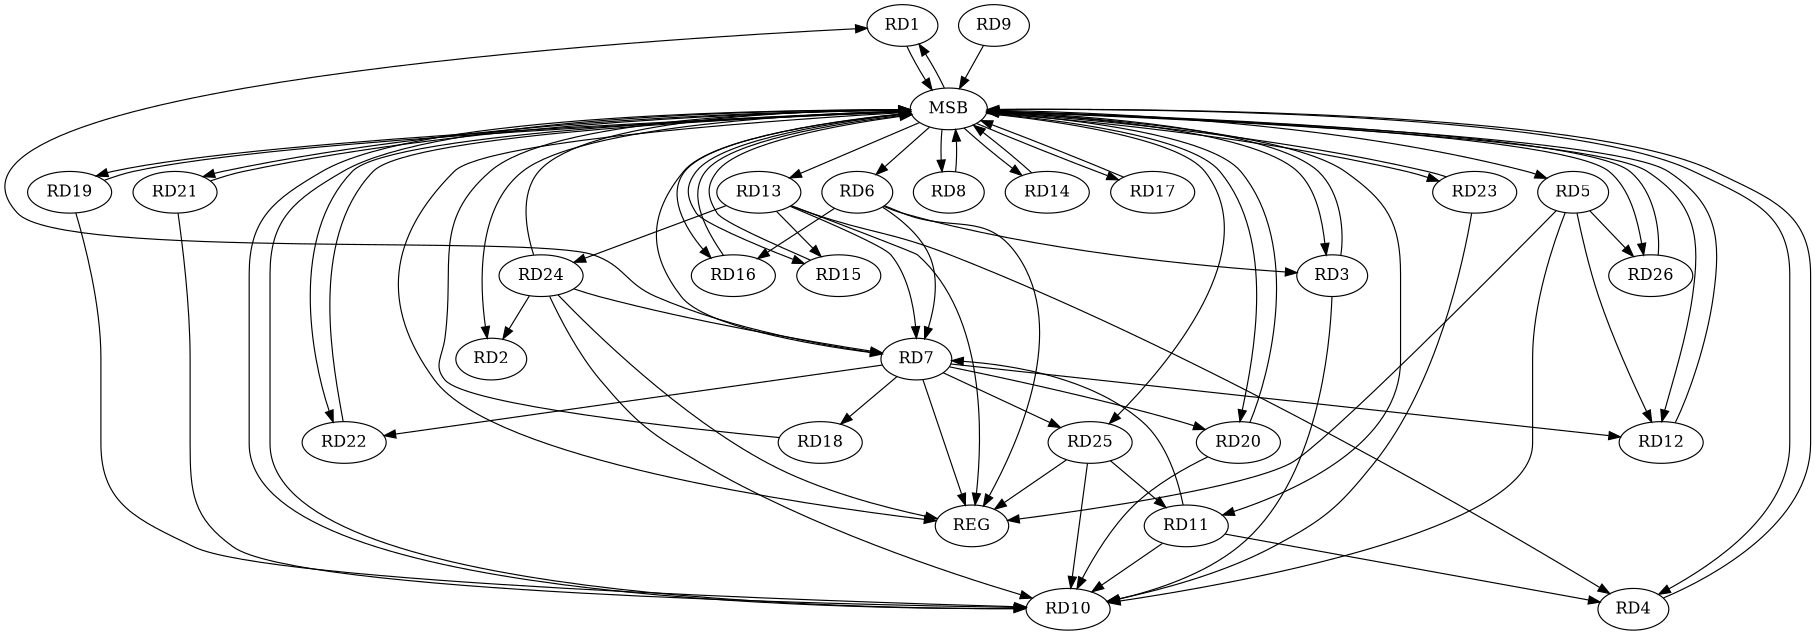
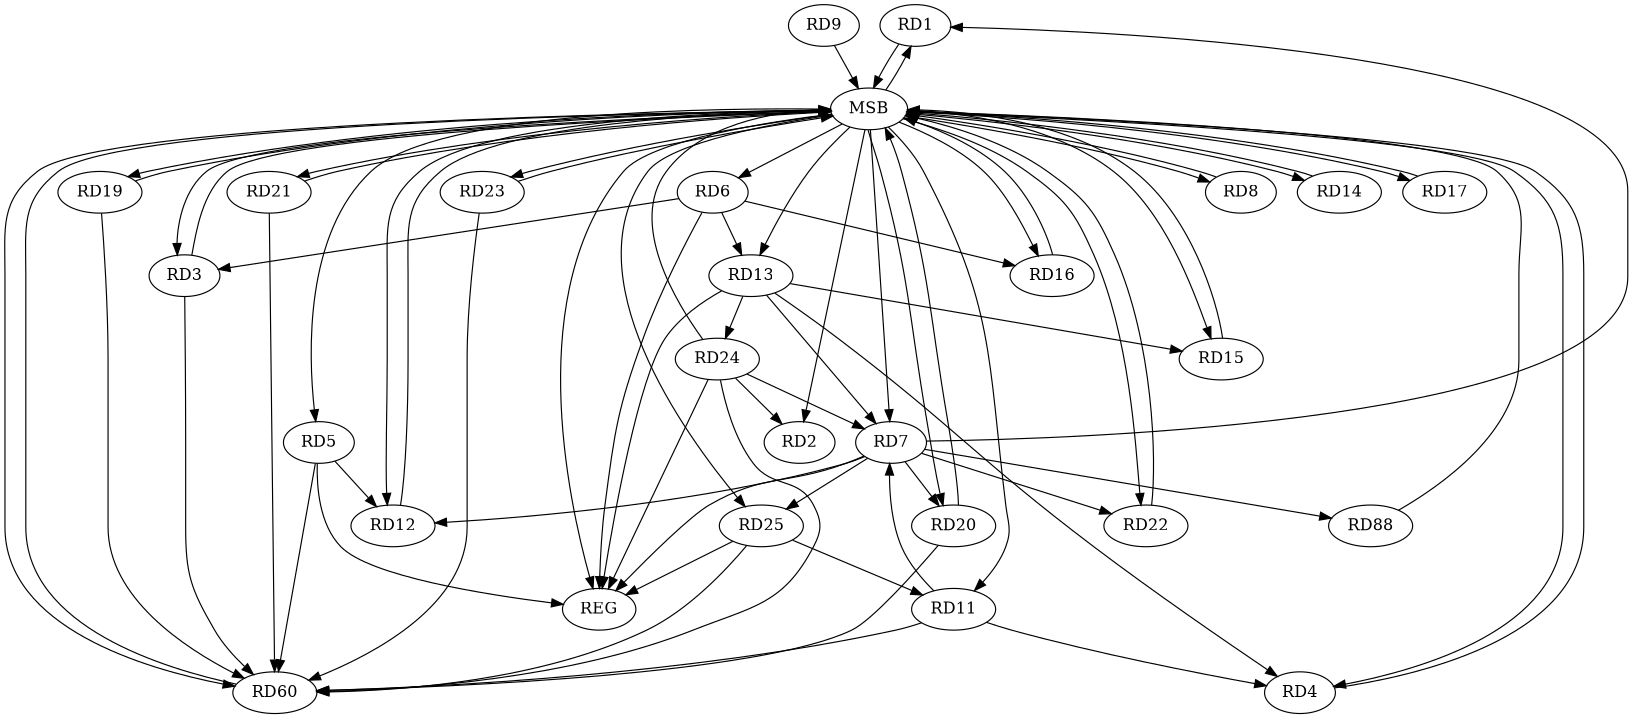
  strict digraph {
    n1 [label=RD1]
    n2 [label=MSB]
    n3 [label=RD2]
    n4 [label=RD3]
-   n5 [label=RD10]
+   n5 [label=RD60]
    n6 [label=RD4]
    n7 [label=RD5]
    n8 [label=RD12]
-   n9 [label=RD26]
    n10 [label=REG]
    n11 [label=RD6]
    n12 [label=RD13]
    n13 [label=RD16]
    n14 [label=RD7]
    n15 [label=RD20]
    n16 [label=RD22]
    n17 [label=RD25]
    n18 [label=RD8]
    n19 [label=RD11]
    n20 [label=RD15]
    n21 [label=RD14]
    n22 [label=RD17]
    n23 [label=RD19]
    n24 [label=RD21]
    n25 [label=RD23]
    n26 [label=RD24]
-   n27 [label=RD18]
+   n27 [label=RD88]
    n28 [label=RD9]
    n1 -> n2
    n2 -> n1
    n2 -> n3
    n2 -> n4
    n2 -> n5
    n2 -> n6
    n2 -> n7
    n2 -> n8
-   n2 -> n9
    n2 -> n10
    n2 -> n11
    n2 -> n12
    n2 -> n13
    n2 -> n14
    n2 -> n15
    n2 -> n16
    n2 -> n17
    n2 -> n18
    n2 -> n19
    n2 -> n20
    n2 -> n21
    n2 -> n22
    n2 -> n23
    n2 -> n24
    n2 -> n25
    n4 -> n2
    n4 -> n5
    n5 -> n2
    n6 -> n2
    n7 -> n5
    n7 -> n8
-   n7 -> n9
    n7 -> n10
    n8 -> n2
-   n9 -> n2
    n11 -> n4
    n11 -> n10
-   n11 -> n14
+   n11 -> n12
    n11 -> n13
    n12 -> n6
    n12 -> n10
    n12 -> n14
    n12 -> n20
    n12 -> n26
    n13 -> n2
    n14 -> n1
    n14 -> n8
    n14 -> n10
    n14 -> n15
    n14 -> n16
    n14 -> n17
    n14 -> n27
    n15 -> n2
    n15 -> n5
    n16 -> n2
    n17 -> n5
    n17 -> n10
    n17 -> n19
    n18 -> n2
    n19 -> n5
    n19 -> n6
    n19 -> n14
    n20 -> n2
    n21 -> n2
    n22 -> n2
    n23 -> n2
    n23 -> n5
    n24 -> n2
    n24 -> n5
    n25 -> n2
    n25 -> n5
    n26 -> n2
    n26 -> n3
    n26 -> n5
    n26 -> n10
    n26 -> n14
    n27 -> n2
    n28 -> n2
  }
